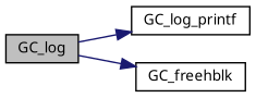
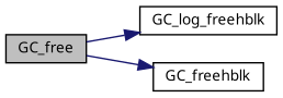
  digraph {
    fontname="Noto Sans"
    rankdir=LR
    node [color=black fillcolor=white fontname="Noto Sans" fontsize=10 shape=record style=filled]
    edge [color=midnightblue fontname="Noto Sans" fontsize=10 labelfontname=Helvetica labelfontsize=10 style=solid]
-   n1 [fillcolor=grey75 fontcolor=black height=0.2 label=GC_log width=0.4]
-   n2 [height=0.2 label=GC_log_printf width=0.4]
+   n1 [fillcolor=grey75 fontcolor=black height=0.2 label=GC_free width=0.4]
+   n2 [height=0.2 label=GC_log_freehblk width=0.4]
    n3 [height=0.2 label=GC_freehblk width=0.4]
    n1 -> n2
    n1 -> n3
  }
